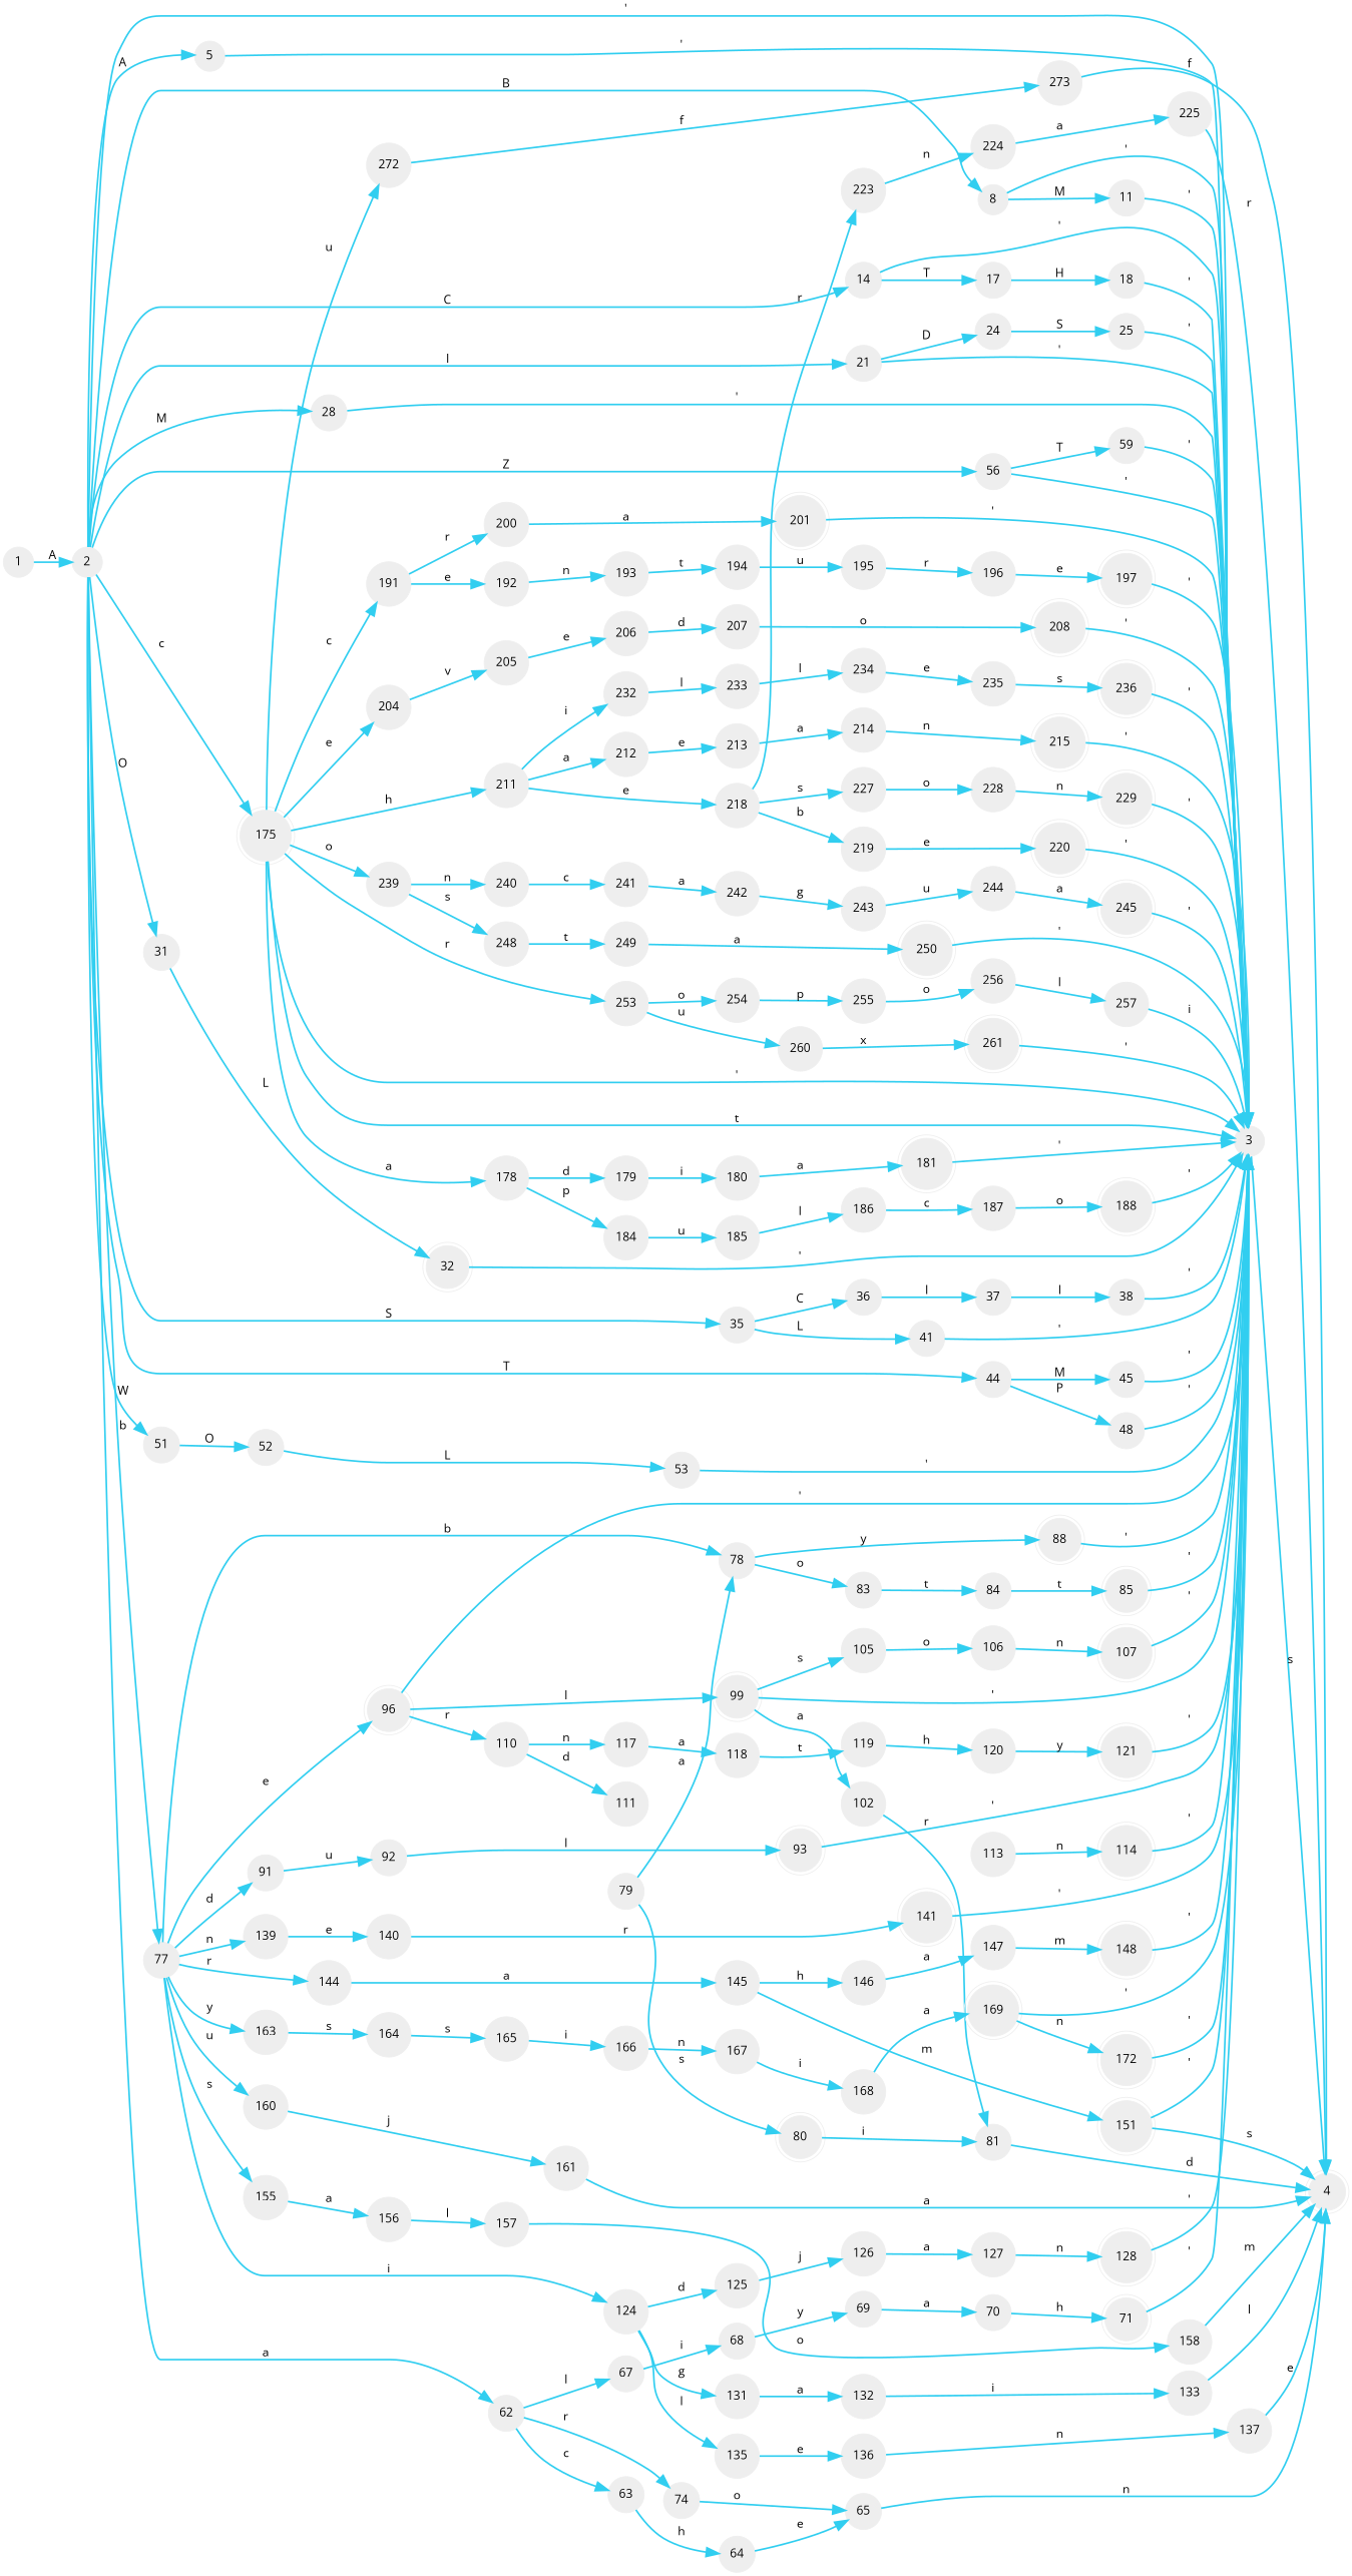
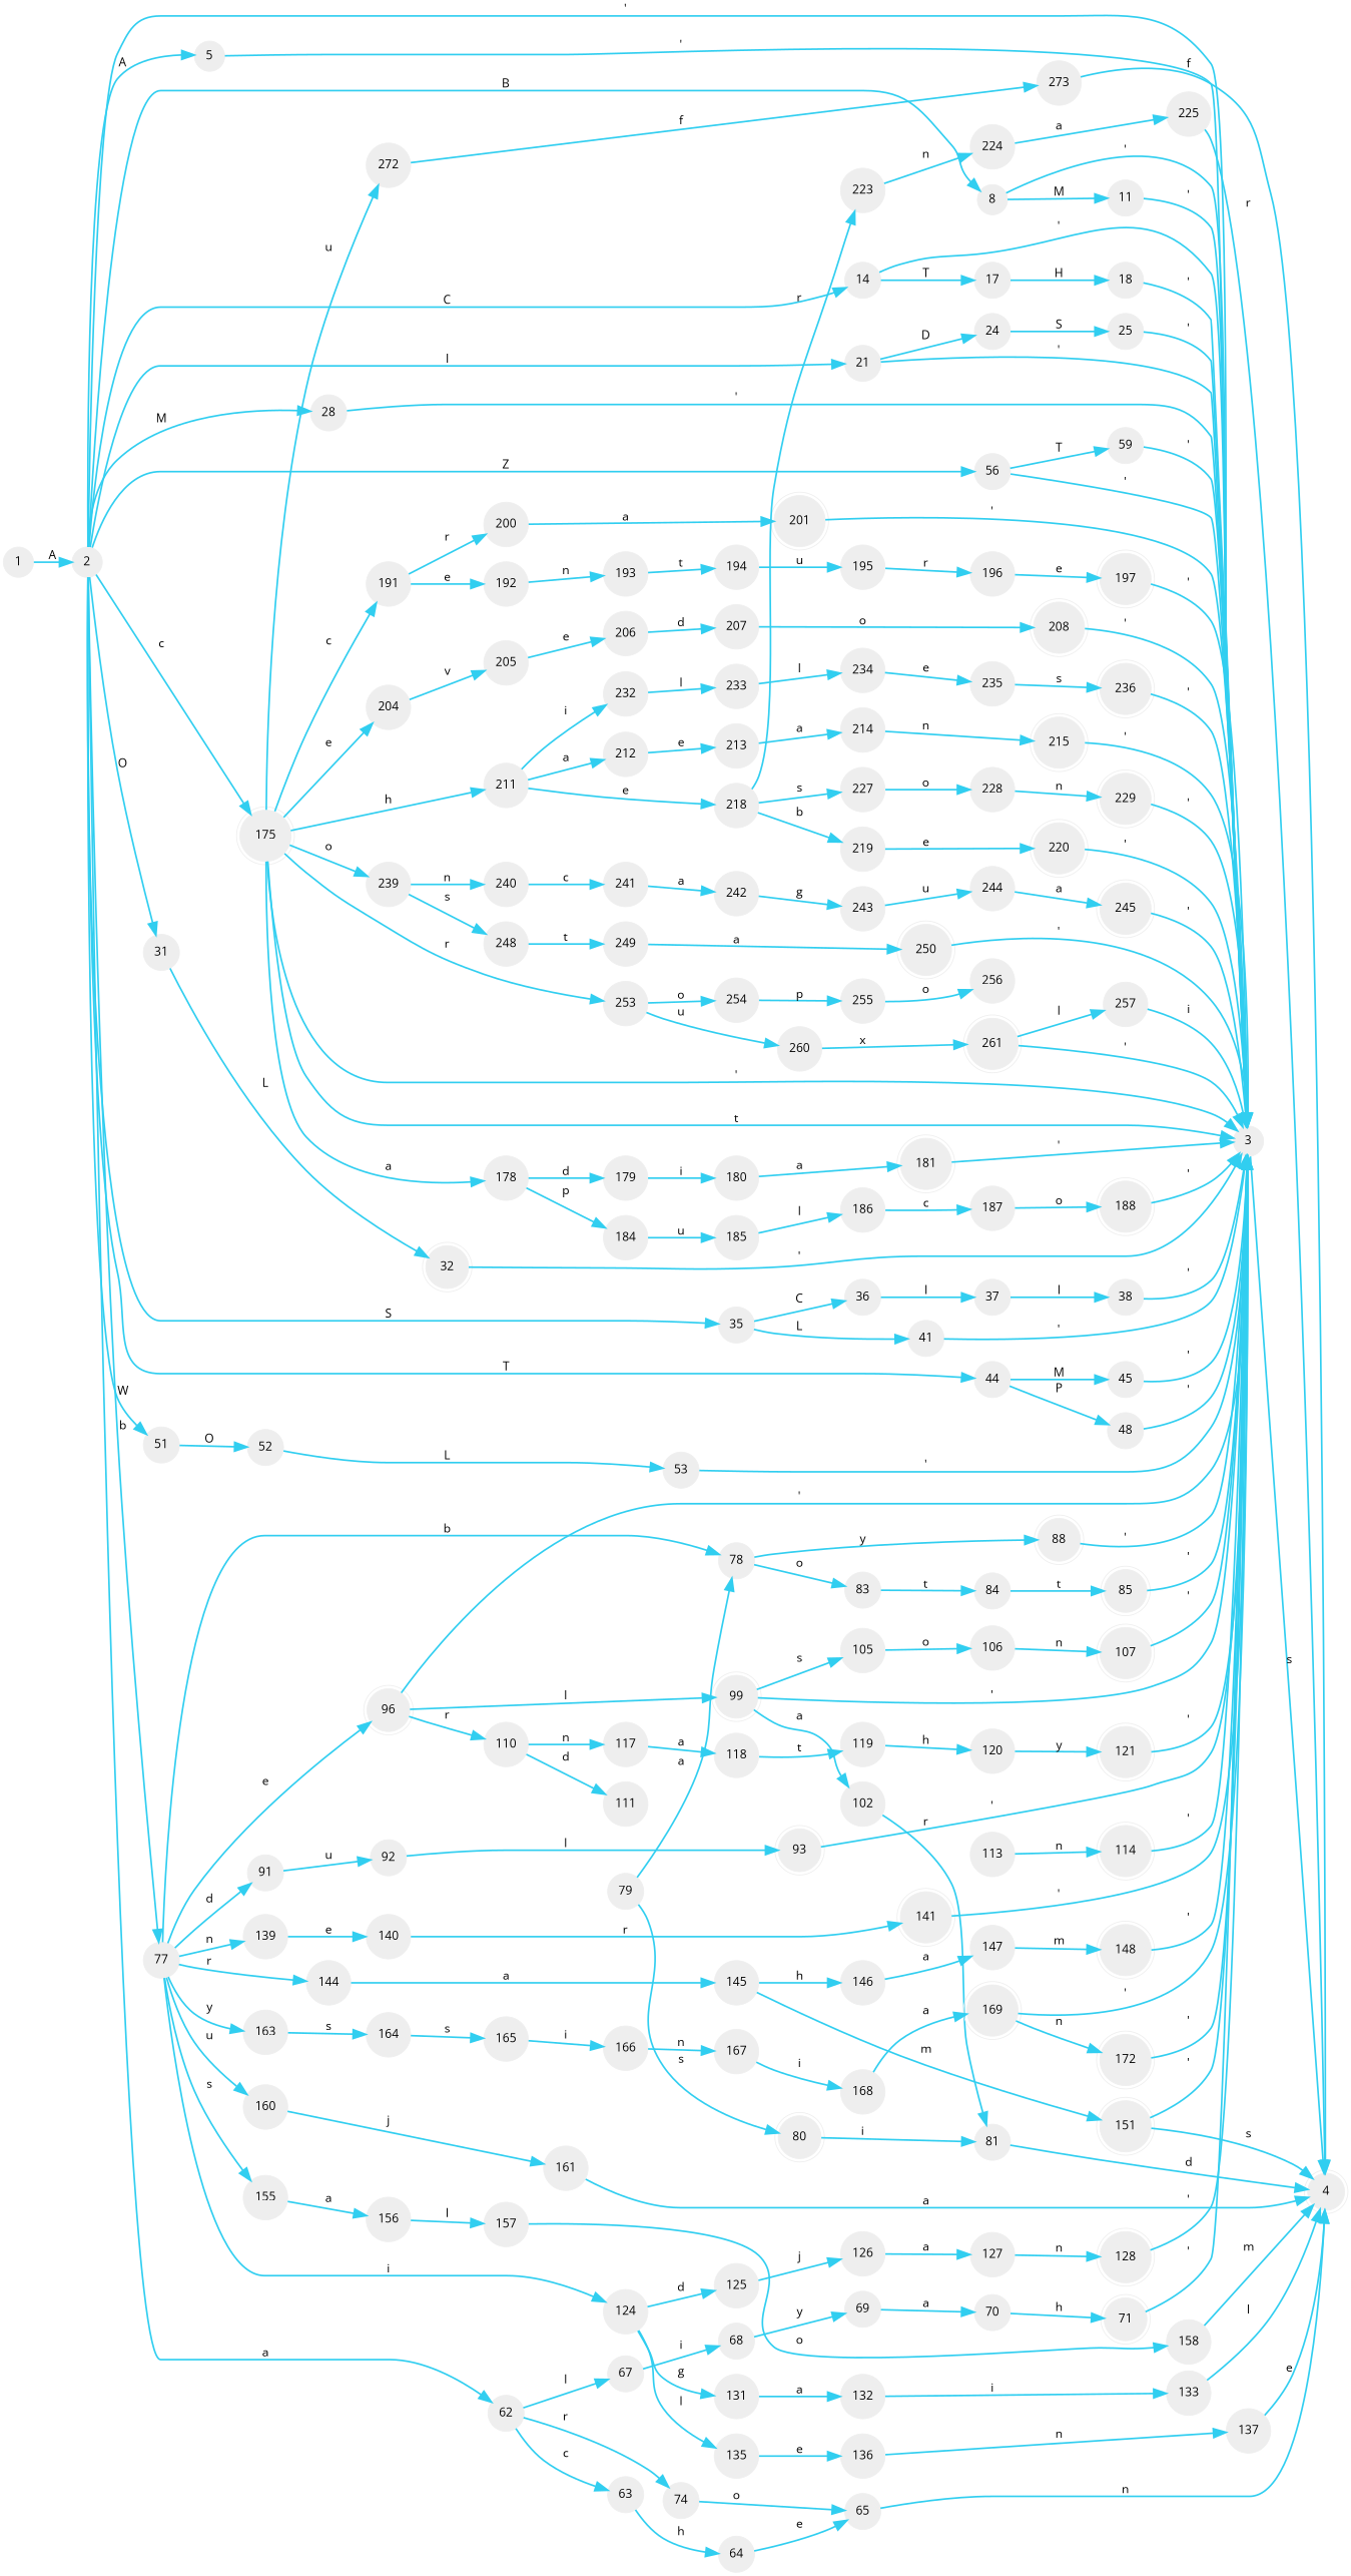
  digraph {
    fontname="Open Sans"
    rankdir=LR
    node [color="#EEEEEE" fillcolor="#EEEEEE" fontname="Open Sans" shape=circle style=filled]
    edge [arrowsize=1.5 color="#31CEF0" fontname="Open Sans" style=bold]
    1
    2
    3
    5
    8
    14
    21
    28
    31
    35
    44
    51
    56
    62
    77
    175 [shape=doublecircle]
    4 [shape=doublecircle]
    11
    17
    24
    32 [shape=doublecircle]
    36
    41
    45
    48
    52
    59
    63
    67
    74
    78
    91
    96 [shape=doublecircle]
    124
    139
    144
    155
    160
    163
    178
    191
    204
    211
    239
    253
    272
    18
    25
    37
    38
    53
    64
    68
    65
    69
    70
    71 [shape=doublecircle]
    83
    88 [shape=doublecircle]
    92
    99 [shape=doublecircle]
    110
    125
    131
    135
    140
    145
    156
    161
    164
    79
    80 [shape=doublecircle]
    84
    81
    85 [shape=doublecircle]
    93 [shape=doublecircle]
    102
    105
    111
    117
    106
    107 [shape=doublecircle]
    118
    114 [shape=doublecircle]
    113
    119
    120
    121 [shape=doublecircle]
    126
    132
    136
    127
    128 [shape=doublecircle]
    133
    137
    141 [shape=doublecircle]
    146
    151 [shape=doublecircle]
    147
    148 [shape=doublecircle]
    157
    158
    165
    166
    167
    168
    169 [shape=doublecircle]
    172 [shape=doublecircle]
    179
    184
    192
    200
    205
    212
    218
    232
    240
    248
    254
    260
    273
    180
    185
    181 [shape=doublecircle]
    186
    187
    188 [shape=doublecircle]
    193
    201 [shape=doublecircle]
    194
    195
    196
    197 [shape=doublecircle]
    206
    207
    208 [shape=doublecircle]
    213
    219
    223
    227
    233
    214
    215 [shape=doublecircle]
    220 [shape=doublecircle]
    224
    228
    225
    229 [shape=doublecircle]
    234
    235
    236 [shape=doublecircle]
    241
    249
    242
    243
    244
    245 [shape=doublecircle]
    250 [shape=doublecircle]
    255
    261 [shape=doublecircle]
    256
    257
    1 -> 2 [label=A]
    2 -> 3 [label="'"]
    2 -> 5 [label=A]
    2 -> 8 [label=B]
    2 -> 14 [label=C]
    2 -> 21 [label=I]
    2 -> 28 [label=M]
    2 -> 31 [label=O]
    2 -> 35 [label=S]
    2 -> 44 [label=T]
    2 -> 51 [label=W]
    2 -> 56 [label=Z]
    2 -> 62 [label=a]
    2 -> 77 [label=b]
    2 -> 175 [label=c]
    3 -> 4 [label=s]
    5 -> 3 [label="'"]
    8 -> 3 [label="'"]
    8 -> 11 [label=M]
    14 -> 3 [label="'"]
    14 -> 17 [label=T]
    21 -> 3 [label="'"]
    21 -> 24 [label=D]
    28 -> 3 [label="'"]
    31 -> 32 [label=L]
    35 -> 36 [label=C]
    35 -> 41 [label=L]
    44 -> 45 [label=M]
    44 -> 48 [label=P]
    51 -> 52 [label=O]
    56 -> 3 [label="'"]
    56 -> 59 [label=T]
    62 -> 63 [label=c]
    62 -> 67 [label=l]
    62 -> 74 [label=r]
    77 -> 78 [label=b]
    77 -> 91 [label=d]
    77 -> 96 [label=e]
    77 -> 124 [label=i]
    77 -> 139 [label=n]
    77 -> 144 [label=r]
    77 -> 155 [label=s]
    77 -> 160 [label=u]
    77 -> 163 [label=y]
    175 -> 3 [label="'"]
    175 -> 3 [label=t]
    175 -> 178 [label=a]
    175 -> 191 [label=c]
    175 -> 204 [label=e]
    175 -> 211 [label=h]
    175 -> 239 [label=o]
    175 -> 253 [label=r]
    175 -> 272 [label=u]
    11 -> 3 [label="'"]
    17 -> 18 [label=H]
    24 -> 25 [label=S]
    32 -> 3 [label="'"]
    36 -> 37 [label=I]
    41 -> 3 [label="'"]
    45 -> 3 [label="'"]
    48 -> 3 [label="'"]
    52 -> 53 [label=L]
    59 -> 3 [label="'"]
    63 -> 64 [label=h]
    67 -> 68 [label=i]
    74 -> 65 [label=o]
    78 -> 83 [label=o]
    78 -> 88 [label=y]
    91 -> 92 [label=u]
    96 -> 3 [label="'"]
    96 -> 99 [label=l]
    96 -> 110 [label=r]
    124 -> 125 [label=d]
    124 -> 131 [label=g]
    124 -> 135 [label=l]
    139 -> 140 [label=e]
    144 -> 145 [label=a]
    155 -> 156 [label=a]
    160 -> 161 [label=j]
    163 -> 164 [label=s]
    178 -> 179 [label=d]
    178 -> 184 [label=p]
    191 -> 192 [label=e]
    191 -> 200 [label=r]
    204 -> 205 [label=v]
    211 -> 212 [label=a]
    211 -> 218 [label=e]
    211 -> 232 [label=i]
    239 -> 240 [label=n]
    239 -> 248 [label=s]
    253 -> 254 [label=o]
    253 -> 260 [label=u]
    272 -> 273 [label=f]
    18 -> 3 [label="'"]
    25 -> 3 [label="'"]
    37 -> 38 [label=I]
    38 -> 3 [label="'"]
    53 -> 3 [label="'"]
    64 -> 65 [label=e]
    68 -> 69 [label=y]
    65 -> 4 [label=n]
    69 -> 70 [label=a]
    70 -> 71 [label=h]
    71 -> 3 [label="'"]
    83 -> 84 [label=t]
    88 -> 3 [label="'"]
    92 -> 93 [label=l]
    99 -> 3 [label="'"]
    99 -> 102 [label=a]
    99 -> 105 [label=s]
    110 -> 111 [label=d]
    110 -> 117 [label=n]
    125 -> 126 [label=j]
    131 -> 132 [label=a]
    135 -> 136 [label=e]
    140 -> 141 [label=r]
    145 -> 146 [label=h]
    145 -> 151 [label=m]
    156 -> 157 [label=l]
    161 -> 4 [label=a]
    164 -> 165 [label=s]
    79 -> 78 [label=a]
    79 -> 80 [label=s]
    80 -> 81 [label=i]
    84 -> 85 [label=t]
    81 -> 4 [label=d]
    85 -> 3 [label="'"]
    93 -> 3 [label="'"]
    102 -> 81 [label=r]
    105 -> 106 [label=o]
    117 -> 118 [label=a]
    106 -> 107 [label=n]
    107 -> 3 [label="'"]
    118 -> 119 [label=t]
    114 -> 3 [label="'"]
    113 -> 114 [label=n]
    119 -> 120 [label=h]
    120 -> 121 [label=y]
    121 -> 3 [label="'"]
    126 -> 127 [label=a]
    132 -> 133 [label=i]
    136 -> 137 [label=n]
    127 -> 128 [label=n]
    128 -> 3 [label="'"]
    133 -> 4 [label=l]
    137 -> 4 [label=e]
    141 -> 3 [label="'"]
    146 -> 147 [label=a]
    151 -> 3 [label="'"]
    151 -> 4 [label=s]
    147 -> 148 [label=m]
    148 -> 3 [label="'"]
    157 -> 158 [label=o]
    158 -> 4 [label=m]
    165 -> 166 [label=i]
    166 -> 167 [label=n]
    167 -> 168 [label=i]
    168 -> 169 [label=a]
    169 -> 3 [label="'"]
    169 -> 172 [label=n]
    172 -> 3 [label="'"]
    179 -> 180 [label=i]
    184 -> 185 [label=u]
    192 -> 193 [label=n]
    200 -> 201 [label=a]
    205 -> 206 [label=e]
    212 -> 213 [label=e]
    218 -> 219 [label=b]
    218 -> 223 [label=r]
    218 -> 227 [label=s]
    232 -> 233 [label=l]
    240 -> 241 [label=c]
    248 -> 249 [label=t]
    254 -> 255 [label=p]
    260 -> 261 [label=x]
    273 -> 4 [label=f]
    180 -> 181 [label=a]
    185 -> 186 [label=l]
    181 -> 3 [label="'"]
    186 -> 187 [label=c]
    187 -> 188 [label=o]
    188 -> 3 [label="'"]
    193 -> 194 [label=t]
    201 -> 3 [label="'"]
    194 -> 195 [label=u]
    195 -> 196 [label=r]
    196 -> 197 [label=e]
    197 -> 3 [label="'"]
    206 -> 207 [label=d]
    207 -> 208 [label=o]
    208 -> 3 [label="'"]
    213 -> 214 [label=a]
    219 -> 220 [label=e]
    223 -> 224 [label=n]
    227 -> 228 [label=o]
    233 -> 234 [label=l]
    214 -> 215 [label=n]
    215 -> 3 [label="'"]
    220 -> 3 [label="'"]
    224 -> 225 [label=a]
    228 -> 229 [label=n]
    225 -> 4 [label=r]
    229 -> 3 [label="'"]
    234 -> 235 [label=e]
    235 -> 236 [label=s]
    236 -> 3 [label="'"]
    241 -> 242 [label=a]
    249 -> 250 [label=a]
    242 -> 243 [label=g]
    243 -> 244 [label=u]
    244 -> 245 [label=a]
    245 -> 3 [label="'"]
    250 -> 3 [label="'"]
    255 -> 256 [label=o]
    261 -> 3 [label="'"]
-   256 -> 257 [label=l]
+   261 -> 257 [label=l]
    257 -> 3 [label=i]
  }
